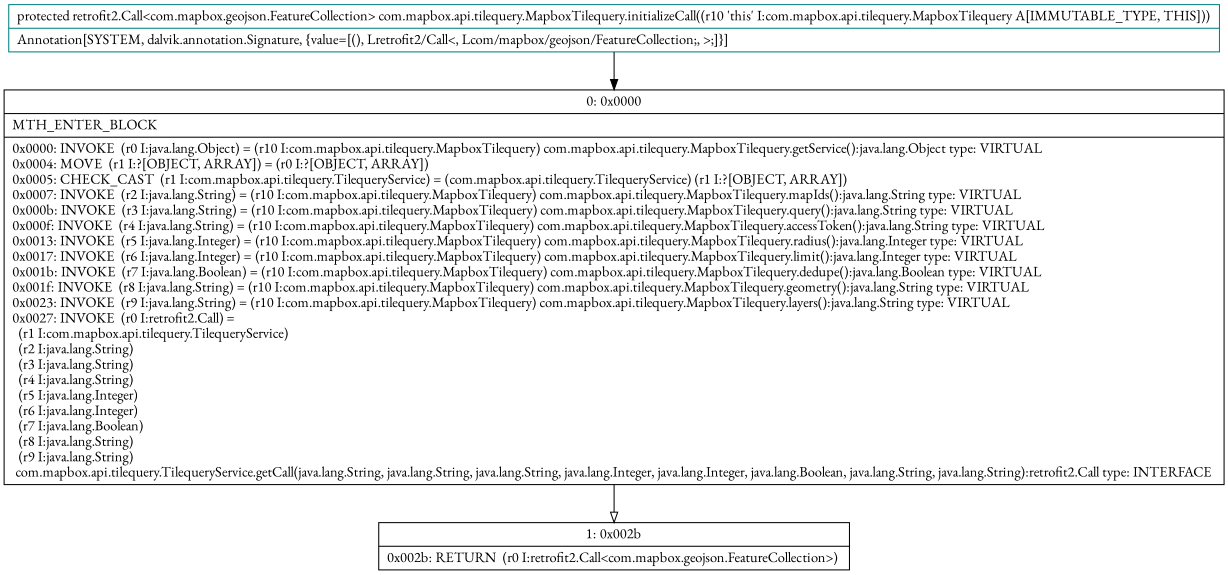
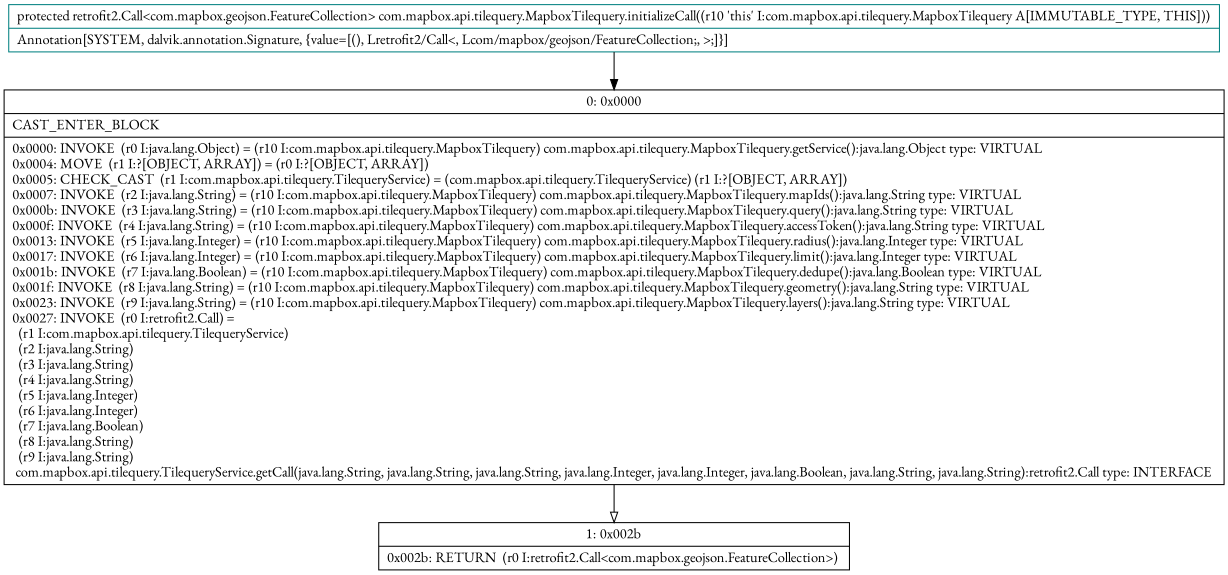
  digraph {
    fontname="EB Garamond"
    node [shape=record color=black fontname="EB Garamond"]
    edge [fontname="EB Garamond"]
-   n1 [label="{0\:\ 0x0000|MTH_ENTER_BLOCK\l|0x0000: INVOKE  (r0 I:java.lang.Object) = (r10 I:com.mapbox.api.tilequery.MapboxTilequery) com.mapbox.api.tilequery.MapboxTilequery.getService():java.lang.Object type: VIRTUAL \l0x0004: MOVE  (r1 I:?[OBJECT, ARRAY]) = (r0 I:?[OBJECT, ARRAY]) \l0x0005: CHECK_CAST  (r1 I:com.mapbox.api.tilequery.TilequeryService) = (com.mapbox.api.tilequery.TilequeryService) (r1 I:?[OBJECT, ARRAY]) \l0x0007: INVOKE  (r2 I:java.lang.String) = (r10 I:com.mapbox.api.tilequery.MapboxTilequery) com.mapbox.api.tilequery.MapboxTilequery.mapIds():java.lang.String type: VIRTUAL \l0x000b: INVOKE  (r3 I:java.lang.String) = (r10 I:com.mapbox.api.tilequery.MapboxTilequery) com.mapbox.api.tilequery.MapboxTilequery.query():java.lang.String type: VIRTUAL \l0x000f: INVOKE  (r4 I:java.lang.String) = (r10 I:com.mapbox.api.tilequery.MapboxTilequery) com.mapbox.api.tilequery.MapboxTilequery.accessToken():java.lang.String type: VIRTUAL \l0x0013: INVOKE  (r5 I:java.lang.Integer) = (r10 I:com.mapbox.api.tilequery.MapboxTilequery) com.mapbox.api.tilequery.MapboxTilequery.radius():java.lang.Integer type: VIRTUAL \l0x0017: INVOKE  (r6 I:java.lang.Integer) = (r10 I:com.mapbox.api.tilequery.MapboxTilequery) com.mapbox.api.tilequery.MapboxTilequery.limit():java.lang.Integer type: VIRTUAL \l0x001b: INVOKE  (r7 I:java.lang.Boolean) = (r10 I:com.mapbox.api.tilequery.MapboxTilequery) com.mapbox.api.tilequery.MapboxTilequery.dedupe():java.lang.Boolean type: VIRTUAL \l0x001f: INVOKE  (r8 I:java.lang.String) = (r10 I:com.mapbox.api.tilequery.MapboxTilequery) com.mapbox.api.tilequery.MapboxTilequery.geometry():java.lang.String type: VIRTUAL \l0x0023: INVOKE  (r9 I:java.lang.String) = (r10 I:com.mapbox.api.tilequery.MapboxTilequery) com.mapbox.api.tilequery.MapboxTilequery.layers():java.lang.String type: VIRTUAL \l0x0027: INVOKE  (r0 I:retrofit2.Call) = \l  (r1 I:com.mapbox.api.tilequery.TilequeryService)\l  (r2 I:java.lang.String)\l  (r3 I:java.lang.String)\l  (r4 I:java.lang.String)\l  (r5 I:java.lang.Integer)\l  (r6 I:java.lang.Integer)\l  (r7 I:java.lang.Boolean)\l  (r8 I:java.lang.String)\l  (r9 I:java.lang.String)\l com.mapbox.api.tilequery.TilequeryService.getCall(java.lang.String, java.lang.String, java.lang.String, java.lang.Integer, java.lang.Integer, java.lang.Boolean, java.lang.String, java.lang.String):retrofit2.Call type: INTERFACE \l}"]
+   n1 [label="{0\:\ 0x0000|CAST_ENTER_BLOCK\l|0x0000: INVOKE  (r0 I:java.lang.Object) = (r10 I:com.mapbox.api.tilequery.MapboxTilequery) com.mapbox.api.tilequery.MapboxTilequery.getService():java.lang.Object type: VIRTUAL \l0x0004: MOVE  (r1 I:?[OBJECT, ARRAY]) = (r0 I:?[OBJECT, ARRAY]) \l0x0005: CHECK_CAST  (r1 I:com.mapbox.api.tilequery.TilequeryService) = (com.mapbox.api.tilequery.TilequeryService) (r1 I:?[OBJECT, ARRAY]) \l0x0007: INVOKE  (r2 I:java.lang.String) = (r10 I:com.mapbox.api.tilequery.MapboxTilequery) com.mapbox.api.tilequery.MapboxTilequery.mapIds():java.lang.String type: VIRTUAL \l0x000b: INVOKE  (r3 I:java.lang.String) = (r10 I:com.mapbox.api.tilequery.MapboxTilequery) com.mapbox.api.tilequery.MapboxTilequery.query():java.lang.String type: VIRTUAL \l0x000f: INVOKE  (r4 I:java.lang.String) = (r10 I:com.mapbox.api.tilequery.MapboxTilequery) com.mapbox.api.tilequery.MapboxTilequery.accessToken():java.lang.String type: VIRTUAL \l0x0013: INVOKE  (r5 I:java.lang.Integer) = (r10 I:com.mapbox.api.tilequery.MapboxTilequery) com.mapbox.api.tilequery.MapboxTilequery.radius():java.lang.Integer type: VIRTUAL \l0x0017: INVOKE  (r6 I:java.lang.Integer) = (r10 I:com.mapbox.api.tilequery.MapboxTilequery) com.mapbox.api.tilequery.MapboxTilequery.limit():java.lang.Integer type: VIRTUAL \l0x001b: INVOKE  (r7 I:java.lang.Boolean) = (r10 I:com.mapbox.api.tilequery.MapboxTilequery) com.mapbox.api.tilequery.MapboxTilequery.dedupe():java.lang.Boolean type: VIRTUAL \l0x001f: INVOKE  (r8 I:java.lang.String) = (r10 I:com.mapbox.api.tilequery.MapboxTilequery) com.mapbox.api.tilequery.MapboxTilequery.geometry():java.lang.String type: VIRTUAL \l0x0023: INVOKE  (r9 I:java.lang.String) = (r10 I:com.mapbox.api.tilequery.MapboxTilequery) com.mapbox.api.tilequery.MapboxTilequery.layers():java.lang.String type: VIRTUAL \l0x0027: INVOKE  (r0 I:retrofit2.Call) = \l  (r1 I:com.mapbox.api.tilequery.TilequeryService)\l  (r2 I:java.lang.String)\l  (r3 I:java.lang.String)\l  (r4 I:java.lang.String)\l  (r5 I:java.lang.Integer)\l  (r6 I:java.lang.Integer)\l  (r7 I:java.lang.Boolean)\l  (r8 I:java.lang.String)\l  (r9 I:java.lang.String)\l com.mapbox.api.tilequery.TilequeryService.getCall(java.lang.String, java.lang.String, java.lang.String, java.lang.Integer, java.lang.Integer, java.lang.Boolean, java.lang.String, java.lang.String):retrofit2.Call type: INTERFACE \l}"]
    n2 [label="{1\:\ 0x002b|0x002b: RETURN  (r0 I:retrofit2.Call\<com.mapbox.geojson.FeatureCollection\>) \l}"]
    n3 [label="{protected retrofit2.Call\<com.mapbox.geojson.FeatureCollection\> com.mapbox.api.tilequery.MapboxTilequery.initializeCall((r10 'this' I:com.mapbox.api.tilequery.MapboxTilequery A[IMMUTABLE_TYPE, THIS]))  | Annotation[SYSTEM, dalvik.annotation.Signature, \{value=[(), Lretrofit2\/Call\<, Lcom\/mapbox\/geojson\/FeatureCollection;, \>;]\}]\l}" color=teal]
    n1 -> n2 [arrowhead=onormal]
    n3 -> n1 [arrowhead=normal]
  }
